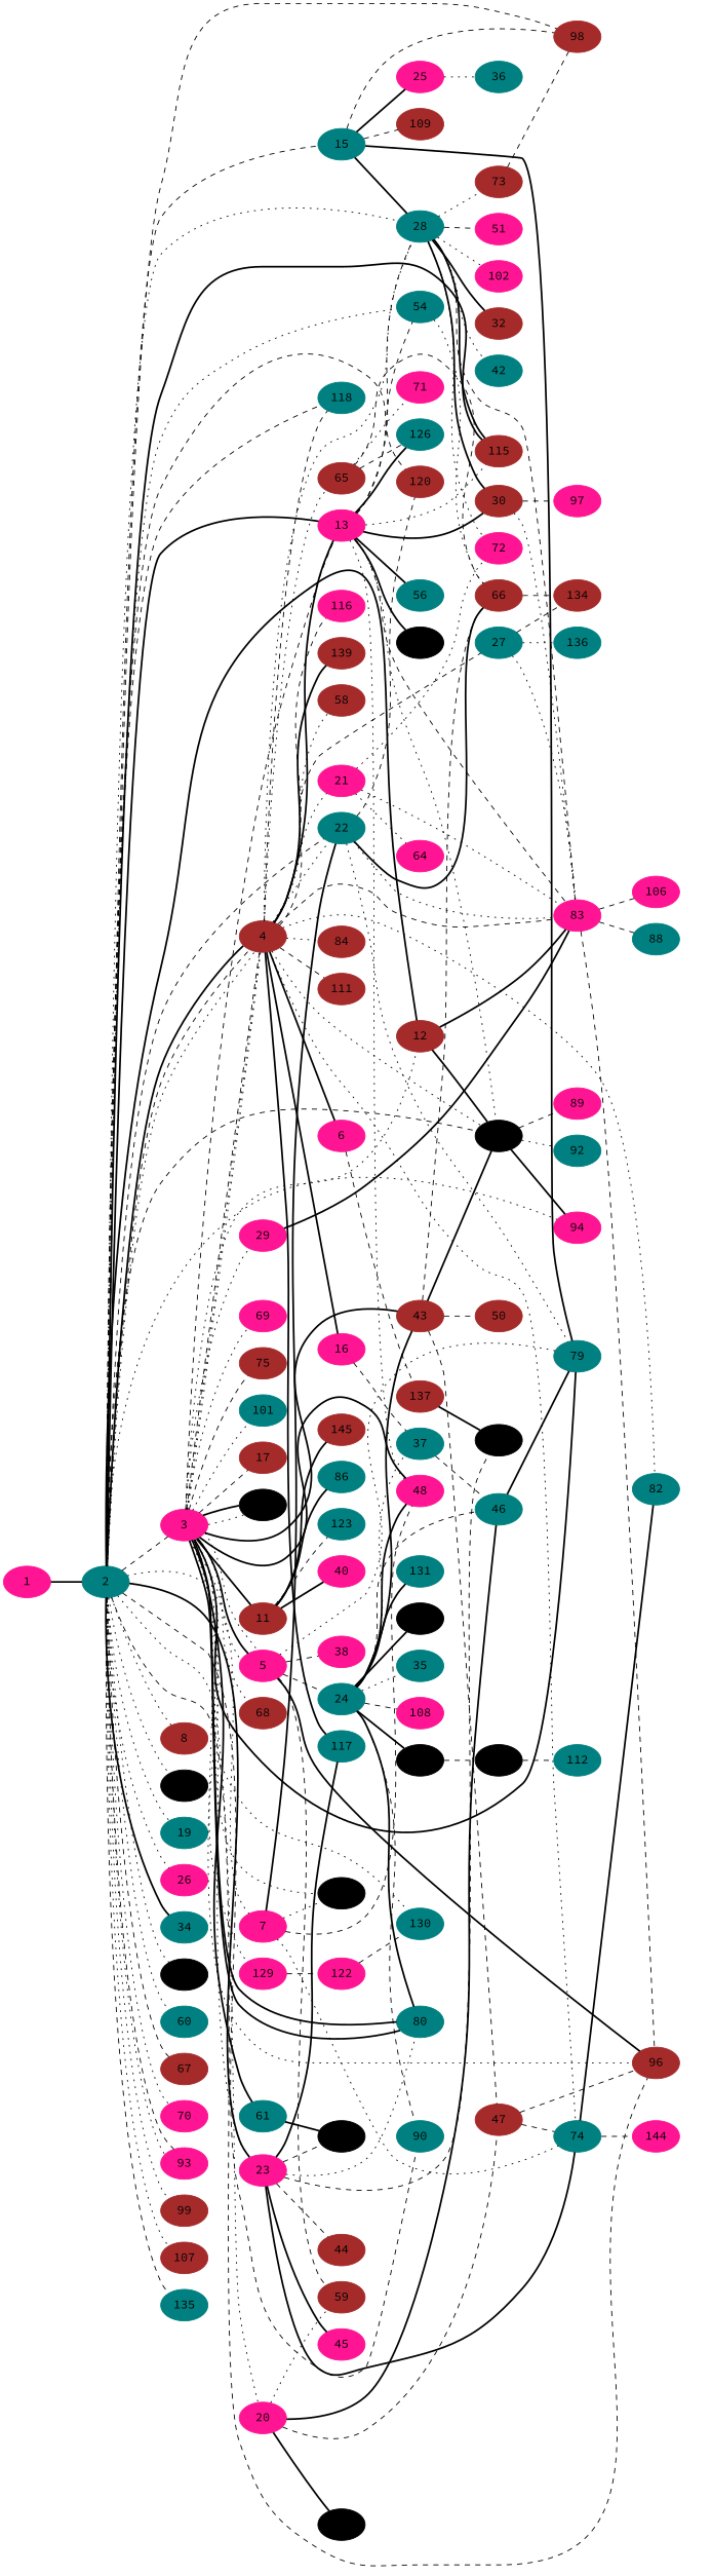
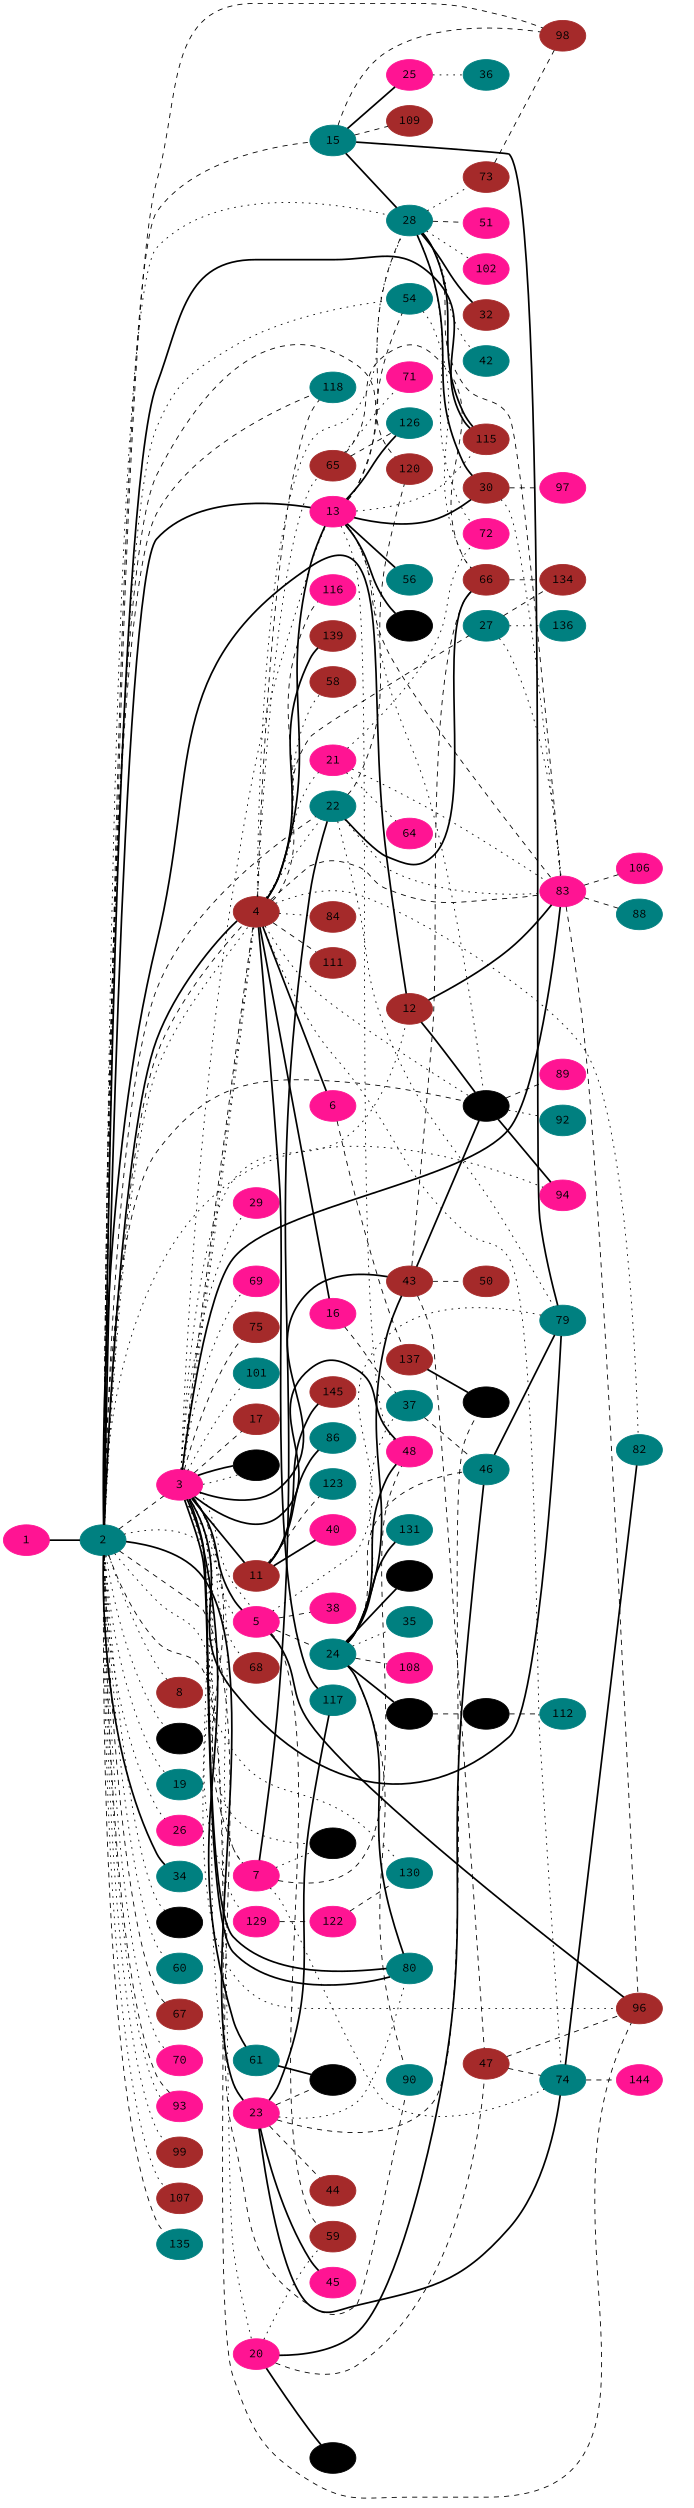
  graph {
    fontname="Source Code Pro"
    rankdir=LR
    node [color=teal fontname="Source Code Pro" style=filled]
    edge [fontname="Source Code Pro" style=dotted]
    2 [super="+110"]
    3 [color=deeppink super="+41"]
    4 [color=brown super="+119"]
    7 [color=deeppink super="+77"]
    8 [color=brown]
    9 [color=black]
    12 [color=brown super="+14"]
    13 [color=deeppink super="+133"]
    15 [super="+81"]
    19
    20 [color=deeppink super="+132"]
    22 [super="+127"]
    23 [color=deeppink super="+31"]
    26 [color=deeppink]
    28 [super="+38"]
    34
    49 [color=black]
    54 [super="+87"]
    60
    63 [color=black super="+138"]
    67 [color=brown]
    70 [color=deeppink]
    90
    93 [color=deeppink]
    94 [color=deeppink]
    96 [color=brown super="+103"]
    98 [color=brown]
    99 [color=brown]
    107 [color=brown]
    115 [color=brown]
    118
    120 [color=brown]
    135
    1 [color=deeppink]
    5 [color=deeppink super="+52"]
    10 [color=black super="+105"]
    11 [color=brown super="+141"]
    17 [color=brown]
    29 [color=deeppink]
    33 [color=black super="+124"]
    43 [color=brown super="+128"]
    48 [color=deeppink]
    61
    68 [color=brown]
    69 [color=deeppink]
    75 [color=brown]
    79 [super="+125"]
    80 [super="+114"]
    83 [color=deeppink super="+85"]
    101
    129 [color=deeppink]
    130
    6 [color=deeppink]
    16 [color=deeppink]
    21 [color=deeppink super="+39"]
    27
    58 [color=brown]
    65 [color=brown]
    74 [super="+143"]
    82 [super="+121"]
    84 [color=brown]
    111 [color=brown]
    116 [color=deeppink]
    117
    139 [color=brown]
    30 [color=brown super="+91"]
    56
    104 [color=black]
    126 [super="+140"]
    25 [color=deeppink]
    109 [color=brown]
    59 [color=brown]
    46
    47 [color=brown]
    53 [color=black]
    66 [color=brown]
    44 [color=brown]
    45 [color=deeppink super="+55"]
    95 [color=black]
    142 [color=black]
    72 [color=deeppink]
    32 [color=brown super="+113"]
    42
    51 [color=deeppink]
    73 [color=brown super="+78"]
    102 [color=deeppink]
    89 [color=deeppink]
    92
    n89 [color=deeppink label=38]
    24 [super="+100"]
    40 [color=deeppink]
    86
    123
    145 [color=brown]
    50 [color=brown]
    88
    106 [color=deeppink]
    122 [color=deeppink]
    137 [color=brown]
    37
    64 [color=deeppink]
    134 [color=brown]
    136
    71 [color=deeppink]
    144 [color=deeppink]
    35
    57 [color=black]
    76 [color=black]
    108 [color=deeppink]
    131
    97 [color=deeppink]
    36
    62 [color=black]
    112
    2 -- 3 [style=dashed]
    2 -- 4
    2 -- 4 [style=dashed]
    2 -- 4 [style=bold]
    2 -- 7
    2 -- 8
    2 -- 9
    2 -- 12 [style=bold]
    2 -- 13 [style=bold]
    2 -- 15 [style=dashed]
    2 -- 19
    2 -- 20
    2 -- 22 [style=dashed]
    2 -- 23 [style=bold]
    2 -- 26
    2 -- 28 [weight=2]
    2 -- 34 [style=bold]
    2 -- 49
    2 -- 54
    2 -- 60
    2 -- 63 [style=dashed]
    2 -- 67 [style=dashed]
    2 -- 70
    2 -- 90 [style=dashed]
    2 -- 93
    2 -- 93 [style=dashed]
    2 -- 94
    2 -- 96 [style=dashed]
    2 -- 98 [style=dashed]
    2 -- 99
    2 -- 107
    2 -- 115 [style=bold]
    2 -- 118 [style=dashed]
    2 -- 120 [style=dashed]
    2 -- 135 [style=dashed]
    3 -- 4
    3 -- 4
    3 -- 4 [style=dashed]
+   3 -- 7 [style=dashed]
    3 -- 12
-   3 -- 13 [style=dashed]
+   3 -- 13
    3 -- 23 [weight=2]
    3 -- 96
    3 -- 5
    3 -- 5 [style=bold]
    3 -- 5
    3 -- 10
    3 -- 11 [style=bold]
    3 -- 17 [style=dashed]
    3 -- 29
    3 -- 33
    3 -- 33 [style=bold]
    3 -- 43 [style=bold]
    3 -- 48 [style=bold]
    3 -- 61 [style=bold]
    3 -- 68
    3 -- 69
    3 -- 75 [style=dashed]
    3 -- 79 [style=bold]
    3 -- 80 [style=bold]
    3 -- 80 [style=bold]
-   29 -- 83 [style=bold]
+   3 -- 83 [style=bold]
    3 -- 101
    3 -- 129
    3 -- 130
    4 -- 13 [style=bold]
    4 -- 22
    4 -- 28
    4 -- 63
    4 -- 118 [style=dashed]
    4 -- 83 [style=dashed]
    4 -- 6 [style=bold]
    4 -- 16 [style=bold]
    4 -- 21 [weight=2]
    4 -- 27 [style=dashed]
    4 -- 58
    4 -- 65
    4 -- 74
    4 -- 82
    4 -- 84
    4 -- 111 [style=dashed]
    4 -- 116 [style=dashed]
    4 -- 117 [style=bold]
    4 -- 139 [style=bold]
    7 -- 22 [style=bold]
    7 -- 10
    7 -- 48 [style=dashed]
    7 -- 74
    12 -- 63 [style=bold weight=2]
    12 -- 83 [style=bold]
    13 -- 28 [style=dashed]
    13 -- 54 [style=dashed]
    13 -- 63
    13 -- 115
    13 -- 48
    13 -- 83 [style=dashed weight=2]
    13 -- 30 [style=bold]
    13 -- 56 [style=bold]
    13 -- 104 [style=bold]
    13 -- 126 [style=bold weight=2]
    15 -- 28 [style=bold]
    15 -- 98 [style=dashed]
    15 -- 79 [style=bold]
    15 -- 25 [style=bold]
    15 -- 109 [style=dashed]
    20 -- 59
    20 -- 46 [style=bold]
    20 -- 47 [style=dashed]
    20 -- 53 [style=bold]
    22 -- 120 [style=dashed]
    22 -- 79
    22 -- 83
    22 -- 66 [style=bold]
    23 -- 80
    23 -- 74 [style=bold]
    23 -- 117 [style=bold]
    23 -- 44 [style=dashed]
    23 -- 45 [style=bold]
    23 -- 95 [style=dashed]
    23 -- 142 [style=dashed]
    28 -- 115 [style=bold]
    28 -- 83 [style=dashed]
    28 -- 30 [style=bold]
    28 -- 72
    28 -- 32 [style=bold]
    28 -- 42
    28 -- 51 [style=dashed]
    28 -- 73
    28 -- 102
    54 -- 66
    63 -- 94 [style=bold]
    63 -- 89 [style=dashed]
    63 -- 92
    1 -- 2 [style=bold]
    5 -- 96 [style=bold]
    5 -- 79
    5 -- 59 [style=dashed]
    5 -- n89 [style=dashed]
    5 -- 24 [style=dashed]
    11 -- 40 [style=bold]
    11 -- 86 [style=bold]
    11 -- 123 [style=dashed]
    11 -- 145 [style=bold]
    43 -- 63 [style=bold]
    43 -- 47 [style=dashed]
    43 -- 66 [style=dashed]
    43 -- 50 [style=dashed]
    61 -- 95 [style=bold]
    83 -- 96 [style=dashed]
    83 -- 88 [style=dashed]
    83 -- 106 [style=dashed]
    129 -- 122 [style=dashed]
    6 -- 137 [style=dashed]
    16 -- 37 [style=dashed]
    21 -- 83
    21 -- 72
    21 -- 64
    27 -- 83
    27 -- 134 [style=dashed]
    27 -- 136
    65 -- 126 [style=dashed]
    65 -- 66 [style=dashed]
    65 -- 71
    74 -- 82 [style=bold]
    74 -- 144 [style=dashed]
    30 -- 83
    30 -- 97 [style=dashed]
    25 -- 36
    46 -- 79 [style=bold]
    47 -- 96 [style=dashed]
    47 -- 74 [style=dashed]
    66 -- 134 [style=dashed]
    73 -- 98 [style=dashed]
    24 -- 90 [style=dashed]
    24 -- 43 [style=bold]
    24 -- 48 [style=bold]
    24 -- 80 [style=bold]
    24 -- 46 [style=dashed]
    24 -- 37
    24 -- 35
    24 -- 57 [style=bold weight=2]
    24 -- 76 [style=bold]
    24 -- 108 [style=dashed]
    24 -- 131 [style=bold]
    122 -- 130 [style=dashed]
    137 -- 142 [style=bold]
    37 -- 46 [style=dashed]
    57 -- 62 [style=dashed]
    62 -- 112 [style=dashed]
  }
